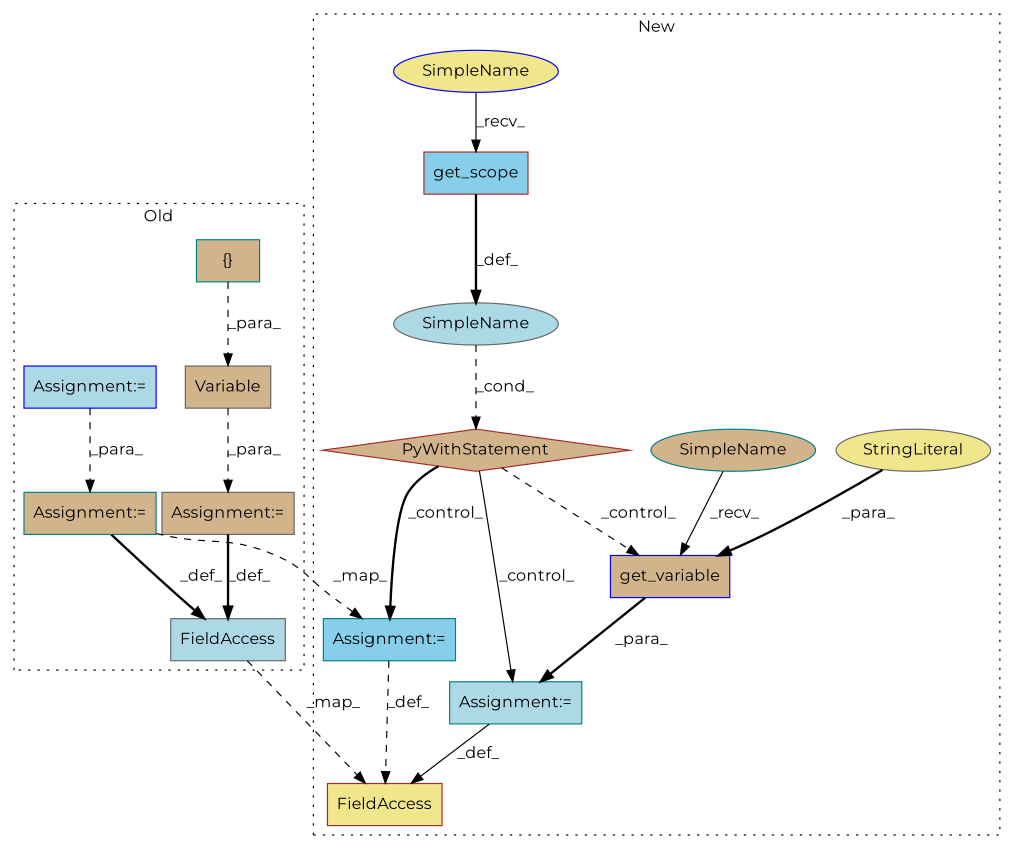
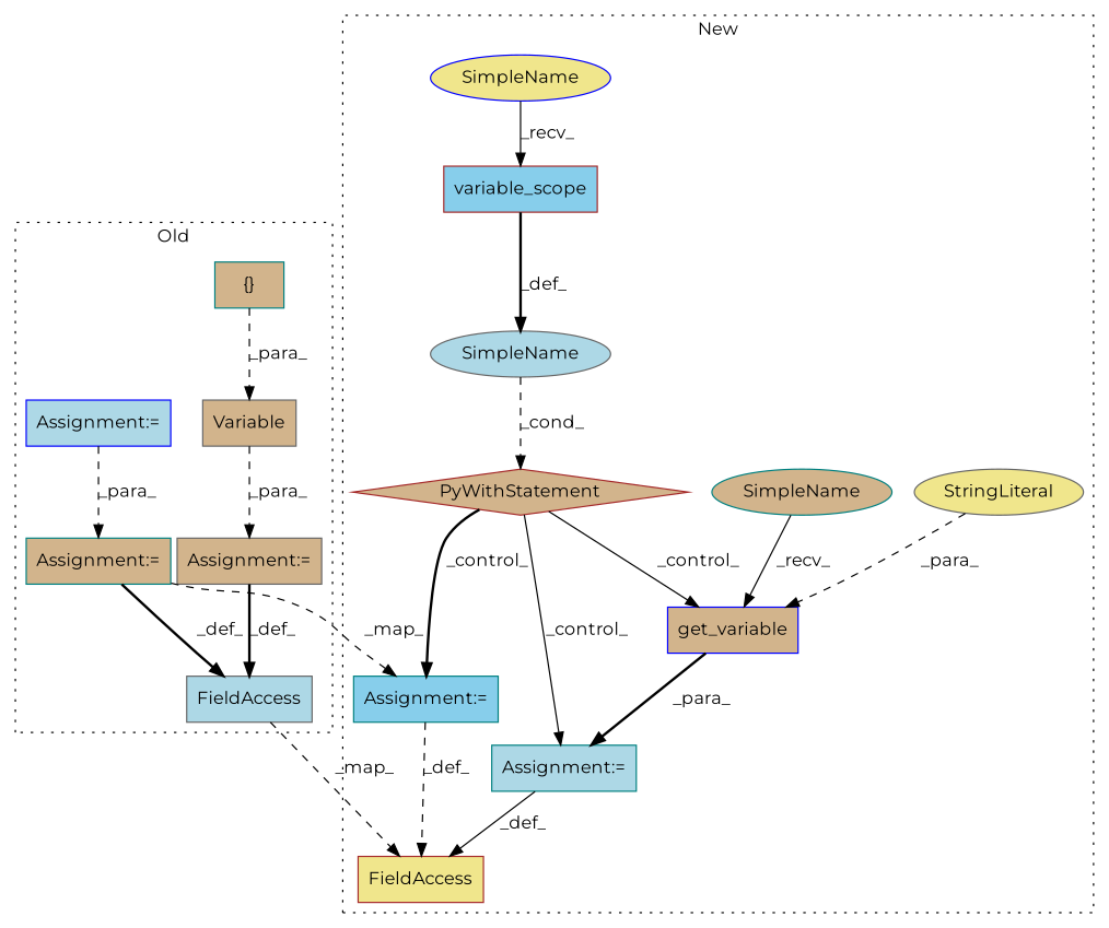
  digraph {
    fontname=Montserrat
    node [a=7 color=teal fillcolor=tan fontname=Montserrat l=1 shape=box style=filled]
    edge [fontname=Montserrat style=dashed]
    n1 [a=4 l="1,1" label="{}" s="3661,3692"]
    n2 [color=gray40 label="Assignment:=" s=3620]
    n3 [a=22 color=gray40 fillcolor=lightblue l=13 label=FieldAccess s=3809]
    n4 [a=32 color=gray40 l="9,1" label=Variable s="3632,3710"]
    n5 [label="Assignment:=" s=3548]
    n6 [color=blue fillcolor=lightblue label="Assignment:=" s=3454]
-   n7 [a=32 color=brown fillcolor=skyblue l="15,1" label=get_scope s="3992,4011"]
+   n7 [a=32 color=brown fillcolor=skyblue l="15,1" label=variable_scope s="3992,4011"]
    n8 [a=104 color=brown l="10,2" label=PyWithStatement s="3971,4012" shape=diamond]
    n9 [fillcolor=lightblue label="Assignment:=" s=4241]
    n10 [a=42 color=gray40 fillcolor=lightblue label=SimpleName shape=ellipse l=""]
    n11 [a=22 color=brown fillcolor=khaki l=13 label=FieldAccess s=4469]
    n12 [a=32 color=blue l="13,1" label=get_variable s="4253,4357"]
    n13 [a=45 color=gray40 fillcolor=khaki l=13 label=StringLiteral s=4266 shape=ellipse]
    n14 [fillcolor=skyblue label="Assignment:=" s=4167]
    n15 [a=42 l=10 label=SimpleName s=4242 shape=ellipse]
    n16 [a=42 color=blue fillcolor=khaki l=10 label=SimpleName s=3981 shape=ellipse]
    subgraph cluster_1 {
      label=Old
      style=dotted
      n1
      n2
      n3
      n4
      n5
      n6
    }
    subgraph cluster_2 {
      label=New
      style=dotted
      n7
      n8
      n9
      n10
      n11
      n12
      n13
      n14
      n15
      n16
    }
    n1 -> n4 [label=_para_]
    n2 -> n3 [label=_def_ style=bold]
    n3 -> n11 [label=_map_]
    n4 -> n2 [label=_para_]
    n5 -> n3 [label=_def_ style=bold]
    n5 -> n14 [label=_map_]
    n6 -> n5 [label=_para_]
    n7 -> n10 [label=_def_ style=bold]
    n8 -> n9 [label=_control_ style=solid]
-   n8 -> n12 [label=_control_]
+   n8 -> n12 [label=_control_ style=solid]
    n8 -> n14 [label=_control_ style=bold]
    n9 -> n11 [label=_def_ style=solid]
    n10 -> n8 [label=_cond_]
    n12 -> n9 [label=_para_ style=bold]
-   n13 -> n12 [label=_para_ style=bold]
+   n13 -> n12 [label=_para_]
    n14 -> n11 [label=_def_]
    n15 -> n12 [label=_recv_ style=solid]
    n16 -> n7 [label=_recv_ style=solid]
  }
